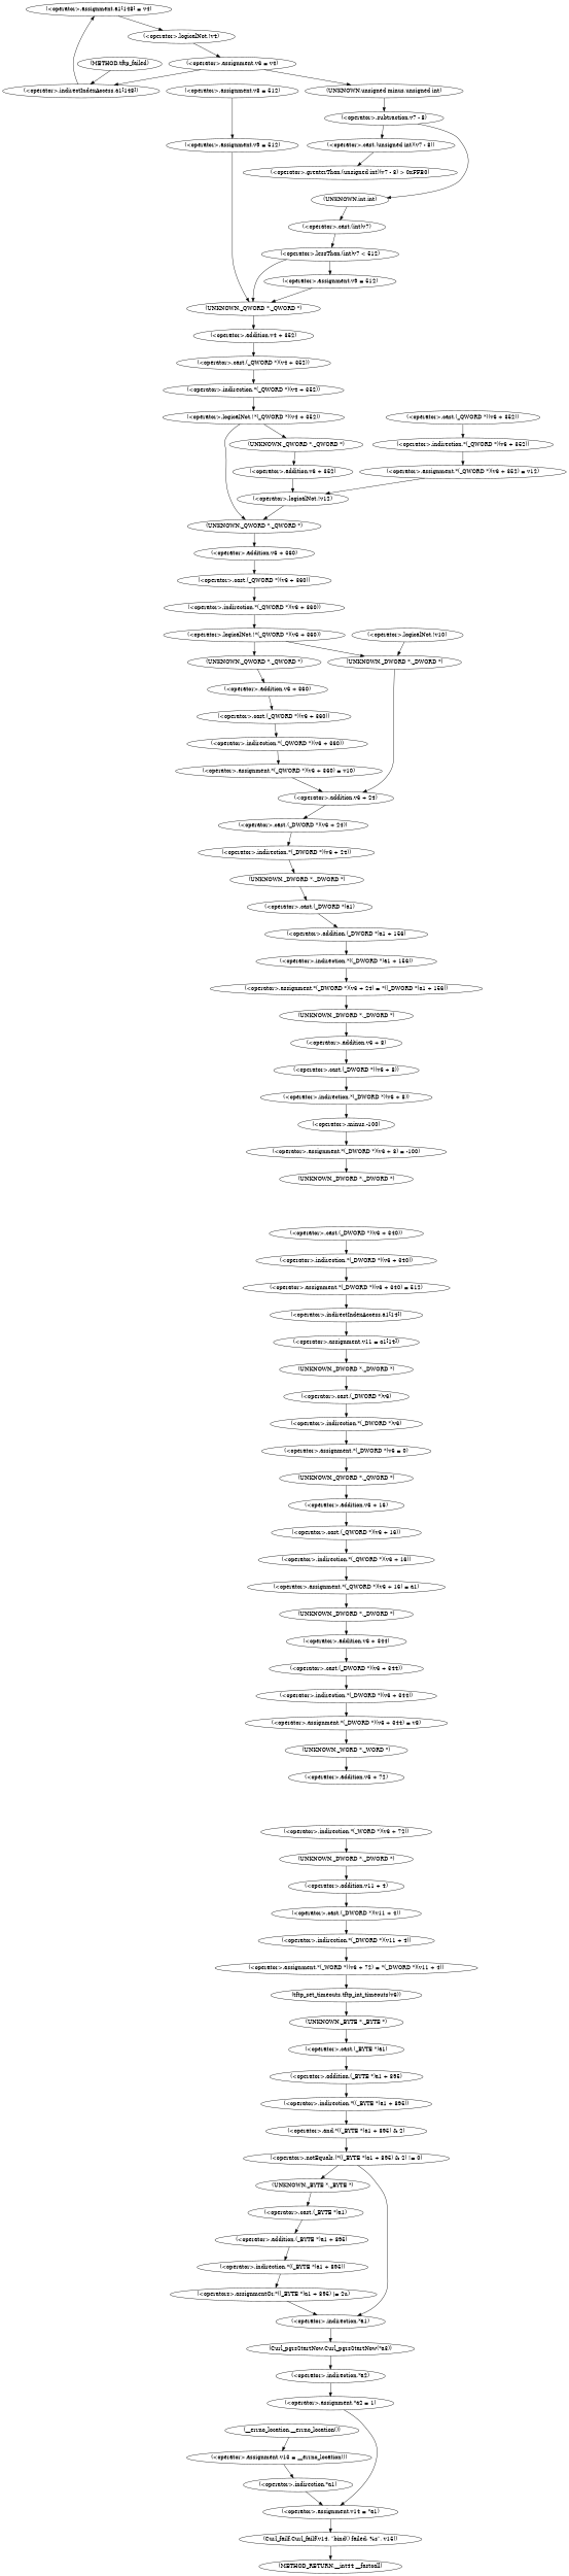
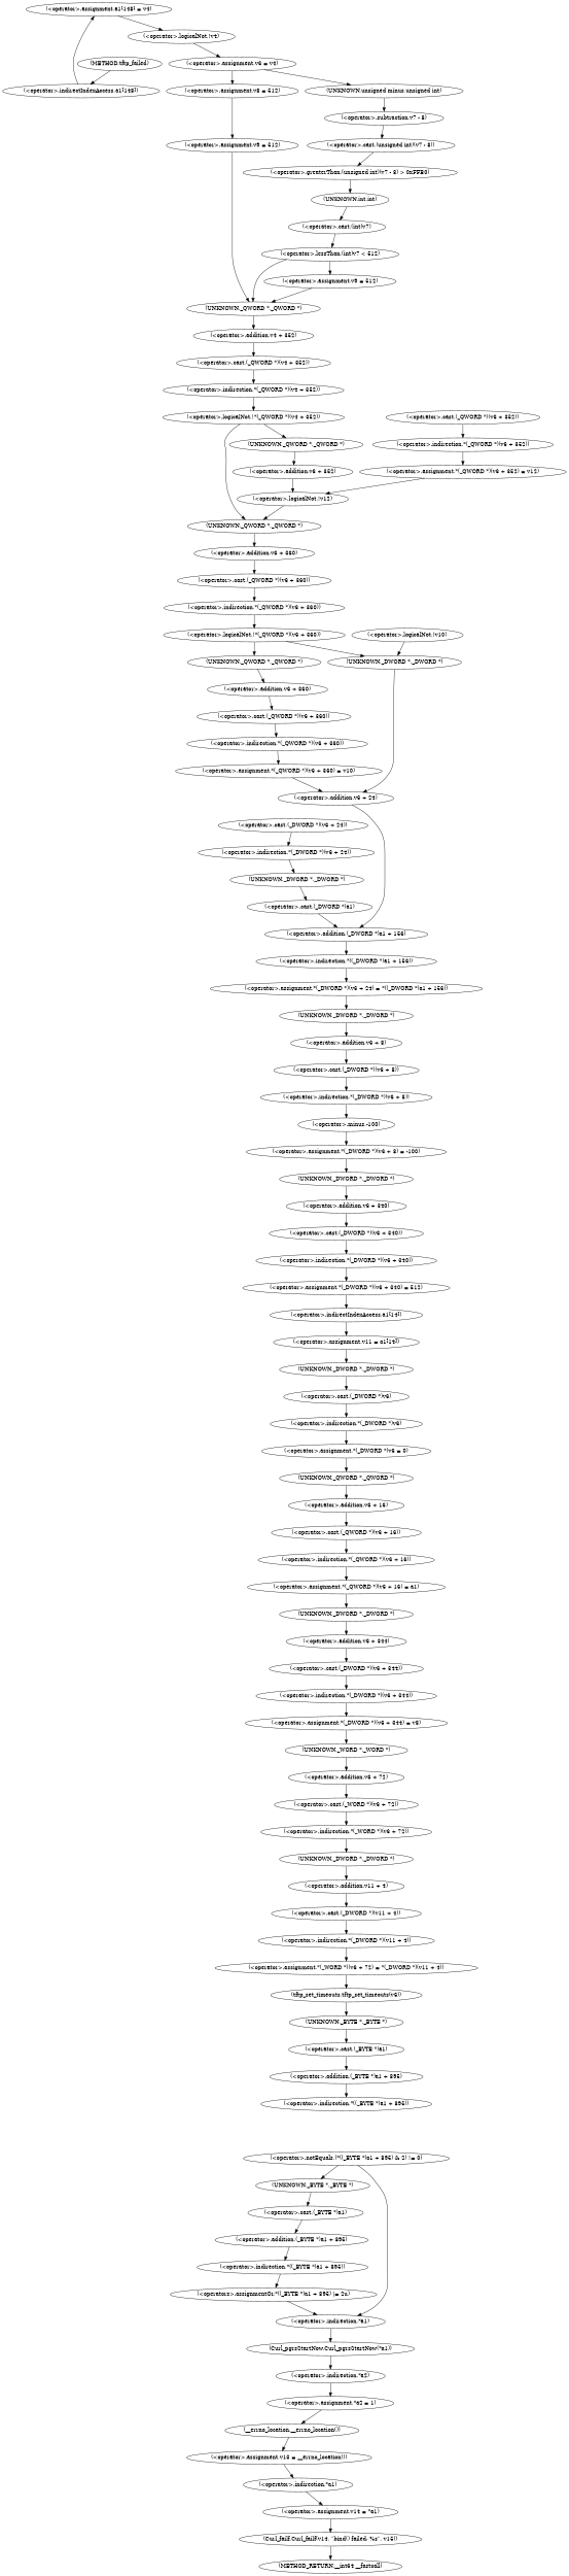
  digraph {
    n1 [label="(<operator>.assignment,a1[148] = v4)"]
    n2 [label="(<operator>.logicalNot,!v4)"]
    n3 [label="(<operator>.assignment,v6 = v4)"]
    n4 [label="(<operator>.indirectIndexAccess,a1[148])"]
    n5 [label="(UNKNOWN,unsigned minus,unsigned int)"]
    n6 [label="(<operator>.assignment,v8 = 512)"]
    n7 [label="(<operator>.subtraction,v7 - 8)"]
    n8 [label="(<operator>.assignment,v9 = 512)"]
    n9 [label="(<operator>.greaterThan,(unsigned int)(v7 - 8) > 0xFFB0)"]
    n10 [label="(UNKNOWN,int,int)"]
    n11 [label="(<operator>.cast,(int)v7)"]
    n12 [label="(<operator>.cast,(unsigned int)(v7 - 8))"]
    n13 [label="(<operator>.lessThan,(int)v7 < 512)"]
    n14 [label="(<operator>.assignment,v9 = 512)"]
    n15 [label="(UNKNOWN,_QWORD *,_QWORD *)"]
    n16 [label="(<operator>.addition,v4 + 352)"]
    n17 [label="(<operator>.logicalNot,!*(_QWORD *)(v4 + 352))"]
    n18 [label="(UNKNOWN,_QWORD *,_QWORD *)"]
    n19 [label="(UNKNOWN,_QWORD *,_QWORD *)"]
    n20 [label="(<operator>.addition,v6 + 352)"]
    n21 [label="(<operator>.addition,v6 + 360)"]
    n22 [label="(<operator>.indirection,*(_QWORD *)(v4 + 352))"]
    n23 [label="(<operator>.cast,(_QWORD *)(v4 + 352))"]
    n24 [label="(<operator>.assignment,*(_QWORD *)(v6 + 352) = v12)"]
    n25 [label="(<operator>.logicalNot,!v12)"]
    n26 [label="(<operator>.indirection,*(_QWORD *)(v6 + 352))"]
    n27 [label="(<operator>.cast,(_QWORD *)(v6 + 352))"]
    n28 [label="(<operator>.logicalNot,!*(_QWORD *)(v6 + 360))"]
    n29 [label="(UNKNOWN,_QWORD *,_QWORD *)"]
    n30 [label="(UNKNOWN,_DWORD *,_DWORD *)"]
    n31 [label="(<operator>.addition,v6 + 360)"]
    n32 [label="(<operator>.addition,v6 + 24)"]
    n33 [label="(<operator>.indirection,*(_QWORD *)(v6 + 360))"]
    n34 [label="(<operator>.cast,(_QWORD *)(v6 + 360))"]
    n35 [label="(<operator>.assignment,*(_QWORD *)(v6 + 360) = v10)"]
    n36 [label="(<operator>.logicalNot,!v10)"]
    n37 [label="(<operator>.indirection,*(_QWORD *)(v6 + 360))"]
    n38 [label="(<operator>.cast,(_QWORD *)(v6 + 360))"]
    n39 [label="(<operator>.assignment,*(_DWORD *)(v6 + 24) = *((_DWORD *)a1 + 156))"]
    n40 [label="(UNKNOWN,_DWORD *,_DWORD *)"]
    n41 [label="(<operator>.addition,v6 + 8)"]
    n42 [label="(<operator>.indirection,*(_DWORD *)(v6 + 24))"]
    n43 [label="(UNKNOWN,_DWORD *,_DWORD *)"]
    n44 [label="(<operator>.cast,(_DWORD *)a1)"]
    n45 [label="(<operator>.cast,(_DWORD *)(v6 + 24))"]
    n46 [label="(<operator>.indirection,*((_DWORD *)a1 + 156))"]
    n47 [label="(<operator>.addition,(_DWORD *)a1 + 156)"]
    n48 [label="(<operator>.assignment,*(_DWORD *)(v6 + 8) = -100)"]
    n49 [label="(UNKNOWN,_DWORD *,_DWORD *)"]
+   n50 [label="(<operator>.addition,v6 + 340)"]
    n51 [label="(<operator>.indirection,*(_DWORD *)(v6 + 8))"]
    n52 [label="(<operator>.minus,-100)"]
    n53 [label="(<operator>.cast,(_DWORD *)(v6 + 8))"]
    n54 [label="(<operator>.assignment,*(_DWORD *)(v6 + 340) = 512)"]
    n55 [label="(<operator>.indirectIndexAccess,a1[14])"]
    n56 [label="(<operator>.assignment,v11 = a1[14])"]
    n57 [label="(<operator>.indirection,*(_DWORD *)(v6 + 340))"]
    n58 [label="(<operator>.cast,(_DWORD *)(v6 + 340))"]
    n59 [label="(UNKNOWN,_DWORD *,_DWORD *)"]
    n60 [label="(<operator>.cast,(_DWORD *)v6)"]
    n61 [label="(<operator>.assignment,*(_DWORD *)v6 = 0)"]
    n62 [label="(UNKNOWN,_QWORD *,_QWORD *)"]
    n63 [label="(<operator>.addition,v6 + 16)"]
    n64 [label="(<operator>.indirection,*(_DWORD *)v6)"]
    n65 [label="(<operator>.assignment,*(_QWORD *)(v6 + 16) = a1)"]
    n66 [label="(UNKNOWN,_DWORD *,_DWORD *)"]
    n67 [label="(<operator>.addition,v6 + 344)"]
    n68 [label="(<operator>.indirection,*(_QWORD *)(v6 + 16))"]
    n69 [label="(<operator>.cast,(_QWORD *)(v6 + 16))"]
    n70 [label="(<operator>.assignment,*(_DWORD *)(v6 + 344) = v8)"]
    n71 [label="(UNKNOWN,_WORD *,_WORD *)"]
    n72 [label="(<operator>.addition,v6 + 72)"]
    n73 [label="(<operator>.indirection,*(_DWORD *)(v6 + 344))"]
    n74 [label="(<operator>.cast,(_DWORD *)(v6 + 344))"]
    n75 [label="(<operator>.assignment,*(_WORD *)(v6 + 72) = *(_DWORD *)(v11 + 4))"]
-   n76 [label="(tftp_set_timeouts,tftp_int_timeouts(v6))"]
+   n76 [label="(tftp_set_timeouts,tftp_set_timeouts(v6))"]
    n77 [label="(UNKNOWN,_BYTE *,_BYTE *)"]
    n78 [label="(<operator>.indirection,*(_WORD *)(v6 + 72))"]
    n79 [label="(UNKNOWN,_DWORD *,_DWORD *)"]
    n80 [label="(<operator>.addition,v11 + 4)"]
+   n81 [label="(<operator>.cast,(_WORD *)(v6 + 72))"]
    n82 [label="(<operator>.indirection,*(_DWORD *)(v11 + 4))"]
    n83 [label="(<operator>.cast,(_DWORD *)(v11 + 4))"]
    n84 [label="(<operator>.cast,(_BYTE *)a1)"]
    n85 [label="(<operator>.notEquals,(*((_BYTE *)a1 + 895) & 2) != 0)"]
    n86 [label="(UNKNOWN,_BYTE *,_BYTE *)"]
    n87 [label="(<operator>.indirection,*a1)"]
    n88 [label="(<operator>.cast,(_BYTE *)a1)"]
-   n89 [label="(Curl_pgrsStartNow,Curl_pgrsStartNow(*a3))"]
-   n90 [label="(<operator>.and,*((_BYTE *)a1 + 895) & 2)"]
+   n89 [label="(Curl_pgrsStartNow,Curl_pgrsStartNow(*a1))"]
    n91 [label="(<operator>.indirection,*((_BYTE *)a1 + 895))"]
    n92 [label="(<operator>.addition,(_BYTE *)a1 + 895)"]
    n93 [label="(<operators>.assignmentOr,*((_BYTE *)a1 + 895) |= 2u)"]
    n94 [label="(<operator>.indirection,*((_BYTE *)a1 + 895))"]
    n95 [label="(<operator>.addition,(_BYTE *)a1 + 895)"]
    n96 [label="(<operator>.indirection,*a2)"]
    n97 [label="(<operator>.assignment,*a2 = 1)"]
    n98 [label="(__errno_location,__errno_location())"]
    n99 [label="(<operator>.assignment,v13 = __errno_location())"]
    n100 [label="(<operator>.indirection,*a1)"]
    n101 [label="(<operator>.assignment,v14 = *a1)"]
    n102 [label="(Curl_failf,Curl_failf(v14, \"bind() failed; %s\", v15))"]
-   n103 [label="(METHOD_RETURN,__int44 __fastcall)"]
+   n103 [label="(METHOD_RETURN,__int64 __fastcall)"]
    n104 [label="(METHOD,tftp_failed)"]
    n1 -> n2
    n2 -> n3
    n3 -> n5
-   n3 -> n4
+   n3 -> n6
    n4 -> n1
    n5 -> n7
    n6 -> n8
    n7 -> n12
    n8 -> n15
-   n7 -> n10
+   n9 -> n10
    n10 -> n11
    n11 -> n13
    n12 -> n9
    n13 -> n14
    n13 -> n15
    n14 -> n15
    n15 -> n16
    n16 -> n23
    n17 -> n18
    n17 -> n19
    n18 -> n20
    n19 -> n21
    n20 -> n25
    n21 -> n34
    n22 -> n17
    n23 -> n22
    n24 -> n25
    n25 -> n19
    n26 -> n24
    n27 -> n26
    n28 -> n29
    n28 -> n30
    n29 -> n31
    n30 -> n32
    n31 -> n38
-   n32 -> n45
+   n32 -> n47
    n33 -> n28
    n34 -> n33
    n35 -> n32
    n36 -> n30
    n37 -> n35
    n38 -> n37
    n39 -> n40
    n40 -> n41
    n41 -> n53
    n42 -> n43
    n43 -> n44
    n44 -> n47
    n45 -> n42
    n46 -> n39
    n47 -> n46
    n48 -> n49
+   n49 -> n50
+   n50 -> n58
    n51 -> n52
    n52 -> n48
    n53 -> n51
    n54 -> n55
    n55 -> n56
    n56 -> n59
    n57 -> n54
    n58 -> n57
    n59 -> n60
    n60 -> n64
    n61 -> n62
    n62 -> n63
    n63 -> n69
    n64 -> n61
    n65 -> n66
    n66 -> n67
    n67 -> n74
    n68 -> n65
    n69 -> n68
    n70 -> n71
    n71 -> n72
+   n72 -> n81
    n73 -> n70
    n74 -> n73
    n75 -> n76
    n76 -> n77
    n77 -> n84
    n78 -> n79
    n79 -> n80
    n80 -> n83
+   n81 -> n78
    n82 -> n75
    n83 -> n82
    n84 -> n92
    n85 -> n86
    n85 -> n87
    n86 -> n88
    n87 -> n89
    n88 -> n95
    n89 -> n96
-   n90 -> n85
-   n91 -> n90
    n92 -> n91
    n93 -> n87
    n94 -> n93
    n95 -> n94
    n96 -> n97
-   n97 -> n101
+   n97 -> n98
    n98 -> n99
    n99 -> n100
    n100 -> n101
    n101 -> n102
    n102 -> n103
    n104 -> n4
  }
